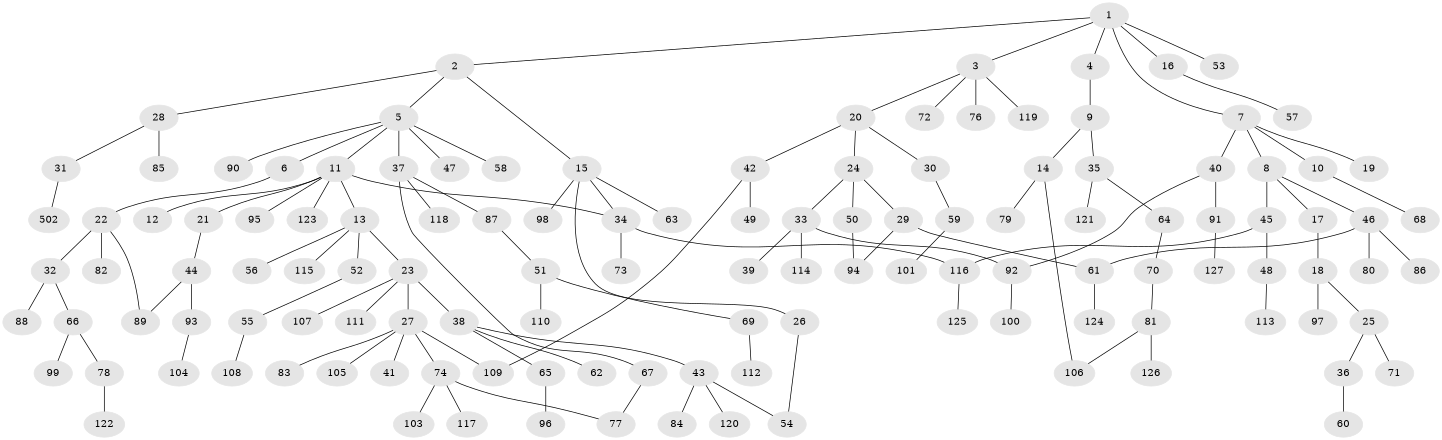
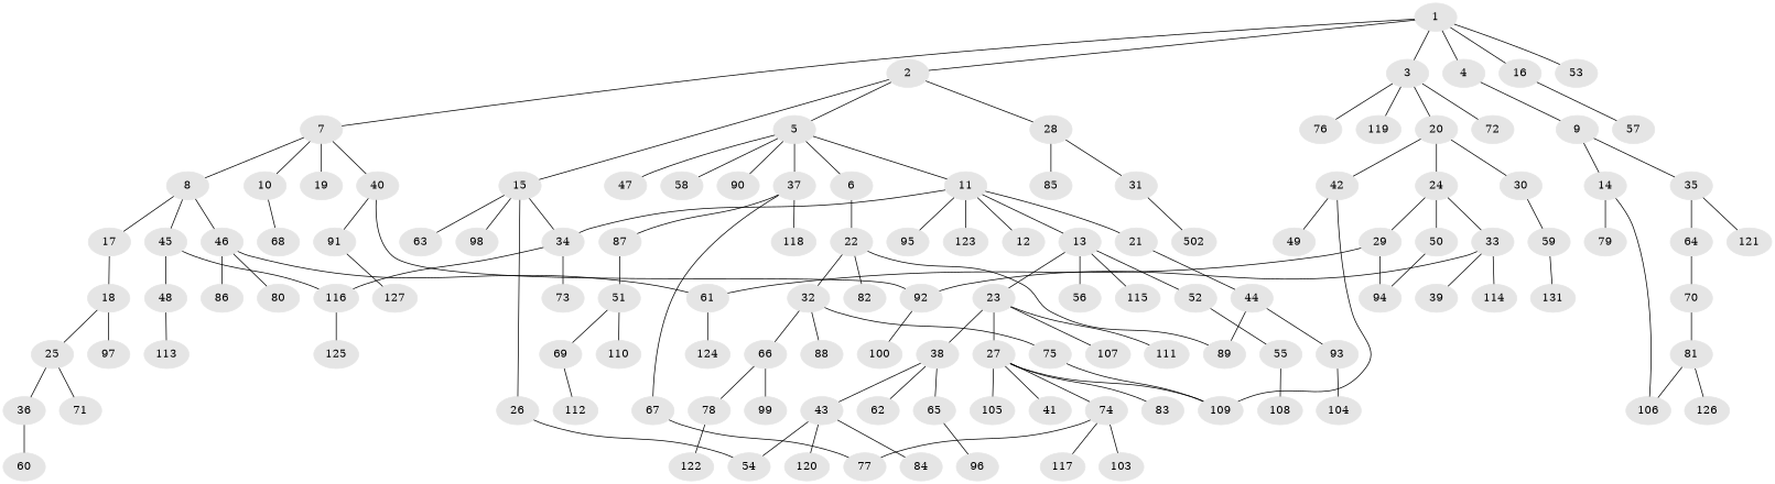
  graph {
    node [color=gray90 style=filled]
    1
    2
    3
    4
    7
    16
    53
    5
    15
    28
    20
    72
    76
    119
    9
    8
    10
    19
    40
    57
    6
    11
    37
    47
    58
    90
    34
    26
    63
    98
    31
    85
    24
    30
    42
    14
    35
    22
    12
    13
    21
    95
    123
    67
    87
    118
    32
    82
    89
    17
    45
    46
    68
    92
    91
    18
    116
    48
    61
    80
    86
    79
    106
    64
    121
    23
    52
    56
    115
    44
    73
    27
    38
    107
    111
    55
    54
    25
    97
    36
    71
    29
    33
    50
    59
    109
    49
    93
    66
+   75
    88
    41
    74
    83
    105
    43
    62
    65
    94
    39
    114
    60
    77
    103
    117
    n106 [label=502]
    124
-   101
+   101 [label=131]
    78
    99
    100
    125
    70
    51
    84
    120
    96
    127
    69
    110
    104
    113
    112
    108
    81
    122
    126
    1 -- 2
    1 -- 3
    1 -- 4
    1 -- 7
    1 -- 16
    1 -- 53
    2 -- 5
    2 -- 15
    2 -- 28
    3 -- 20
    3 -- 72
    3 -- 76
    3 -- 119
    4 -- 9
    7 -- 8
    7 -- 10
    7 -- 19
    7 -- 40
    16 -- 57
    5 -- 6
    5 -- 11
    5 -- 37
    5 -- 47
    5 -- 58
    5 -- 90
    15 -- 34
    15 -- 26
    15 -- 63
    15 -- 98
    28 -- 31
    28 -- 85
    20 -- 24
    20 -- 30
    20 -- 42
    9 -- 14
    9 -- 35
    8 -- 17
    8 -- 45
    8 -- 46
    10 -- 68
    40 -- 92
    40 -- 91
    6 -- 22
    11 -- 34
    11 -- 12
    11 -- 13
    11 -- 21
    11 -- 95
    11 -- 123
    37 -- 67
    37 -- 87
    37 -- 118
    34 -- 116
    34 -- 73
    26 -- 54
    31 -- n106
    24 -- 29
    24 -- 33
    24 -- 50
    30 -- 59
    42 -- 109
    42 -- 49
    14 -- 79
    14 -- 106
    35 -- 64
    35 -- 121
    22 -- 32
    22 -- 82
    22 -- 89
    13 -- 23
    13 -- 52
    13 -- 56
    13 -- 115
    21 -- 44
    67 -- 77
    87 -- 51
    32 -- 66
+   32 -- 75
    32 -- 88
    17 -- 18
    45 -- 116
    45 -- 48
    46 -- 61
    46 -- 80
    46 -- 86
    92 -- 100
    91 -- 127
    18 -- 25
    18 -- 97
    116 -- 125
    48 -- 113
    61 -- 124
    64 -- 70
    23 -- 27
    23 -- 38
    23 -- 107
    23 -- 111
    52 -- 55
    44 -- 89
    44 -- 93
    27 -- 109
    27 -- 41
    27 -- 74
    27 -- 83
    27 -- 105
    38 -- 43
    38 -- 62
    38 -- 65
    55 -- 108
    25 -- 36
    25 -- 71
    36 -- 60
    29 -- 61
    29 -- 94
    33 -- 92
    33 -- 39
    33 -- 114
    50 -- 94
    59 -- 101
    93 -- 104
    66 -- 78
    66 -- 99
+   75 -- 109
    74 -- 77
    74 -- 103
    74 -- 117
    43 -- 54
    43 -- 84
    43 -- 120
    65 -- 96
    78 -- 122
    70 -- 81
    51 -- 69
    51 -- 110
    69 -- 112
    81 -- 106
    81 -- 126
  }
